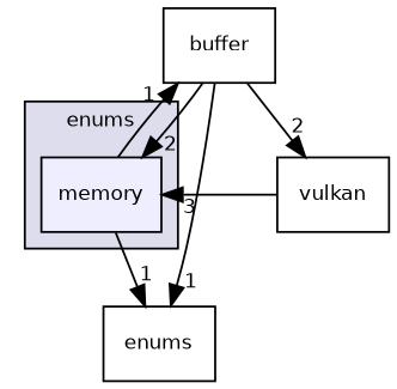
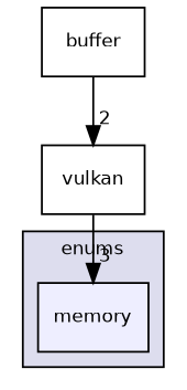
  digraph {
    compound=true
    node [fontname=Helvetica fontsize=10 shape=box]
    edge [headlabel=1 labeldistance=1.5 labelfontname=Helvetica labelfontsize=10]
    n1 [fillcolor="#eeeeff" label=memory pencolor=black style=filled]
    n2 [label=buffer]
-   n3 [label=enums]
    n4 [label=vulkan]
    subgraph cluster_1 {
      bgcolor="#ddddee"
      fontname=Helvetica
      fontsize=10
      label=enums
      pencolor=black
      n1
    }
-   n1 -> n2
-   n1 -> n3
-   n2 -> n1 [headlabel=2]
-   n2 -> n3
    n2 -> n4 [headlabel=2]
    n4 -> n1 [headlabel=3]
  }
